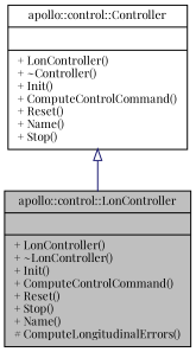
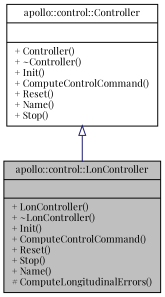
  digraph {
    fontname="Playfair Display"
    node [color=black fontname="Playfair Display" fontsize=10 shape=record style=filled]
    n1 [fillcolor=grey75 fontcolor=black height=0.2 label="{apollo::control::LonController\n||+ LonController()\l+ ~LonController()\l+ Init()\l+ ComputeControlCommand()\l+ Reset()\l+ Stop()\l+ Name()\l# ComputeLongitudinalErrors()\l}" width=0.4]
-   n2 [fillcolor=white height=0.2 label="{apollo::control::Controller\n||+ LonController()\l+ ~Controller()\l+ Init()\l+ ComputeControlCommand()\l+ Reset()\l+ Name()\l+ Stop()\l}" width=0.4]
+   n2 [fillcolor=white height=0.2 label="{apollo::control::Controller\n||+ Controller()\l+ ~Controller()\l+ Init()\l+ ComputeControlCommand()\l+ Reset()\l+ Name()\l+ Stop()\l}" width=0.4]
    n2 -> n1 [arrowtail=onormal color=midnightblue dir=back fontname="Playfair Display" fontsize=10 labelfontname=Helvetica labelfontsize=10 style=solid]
  }
